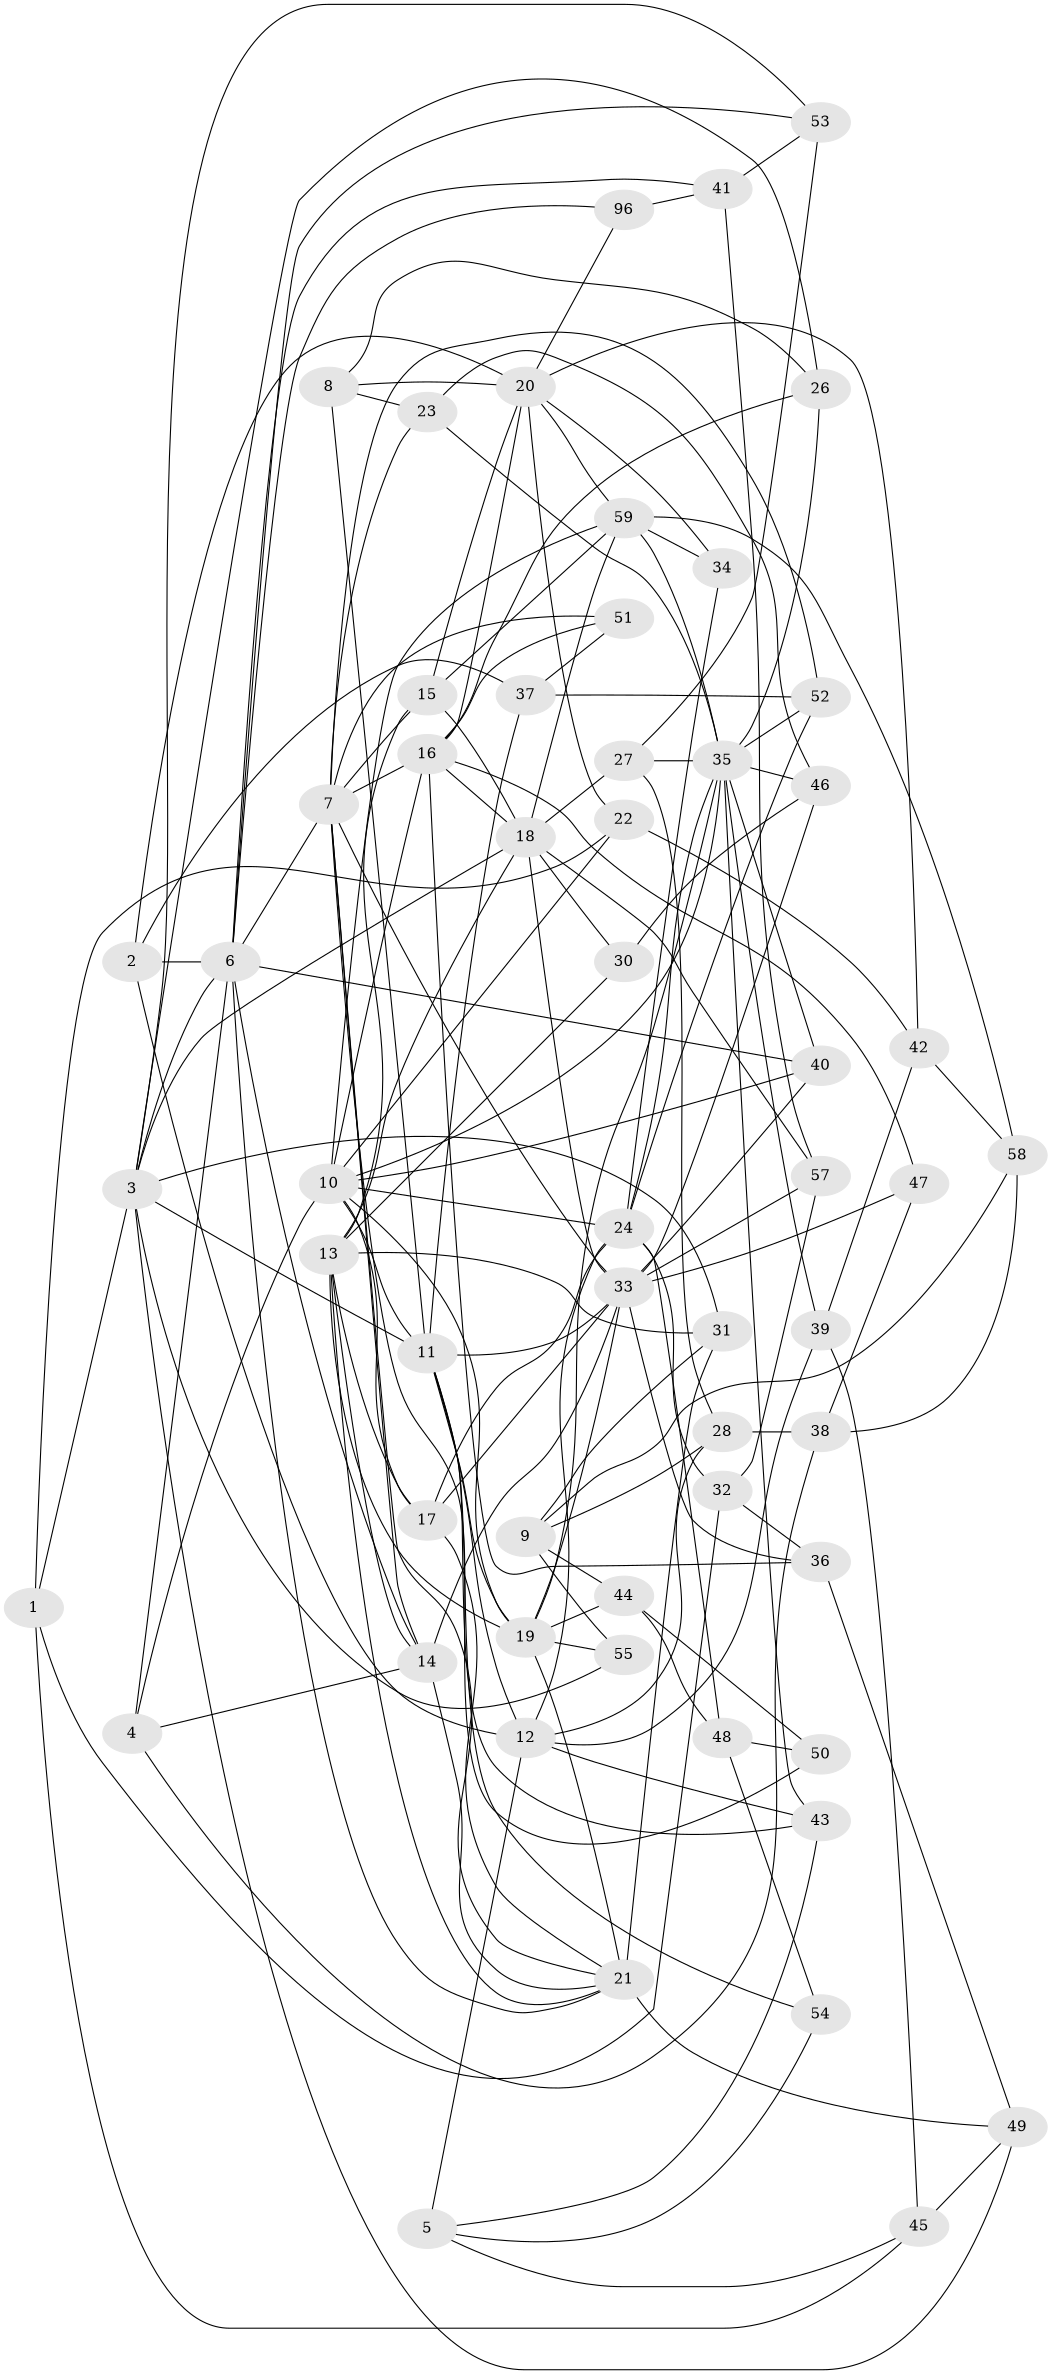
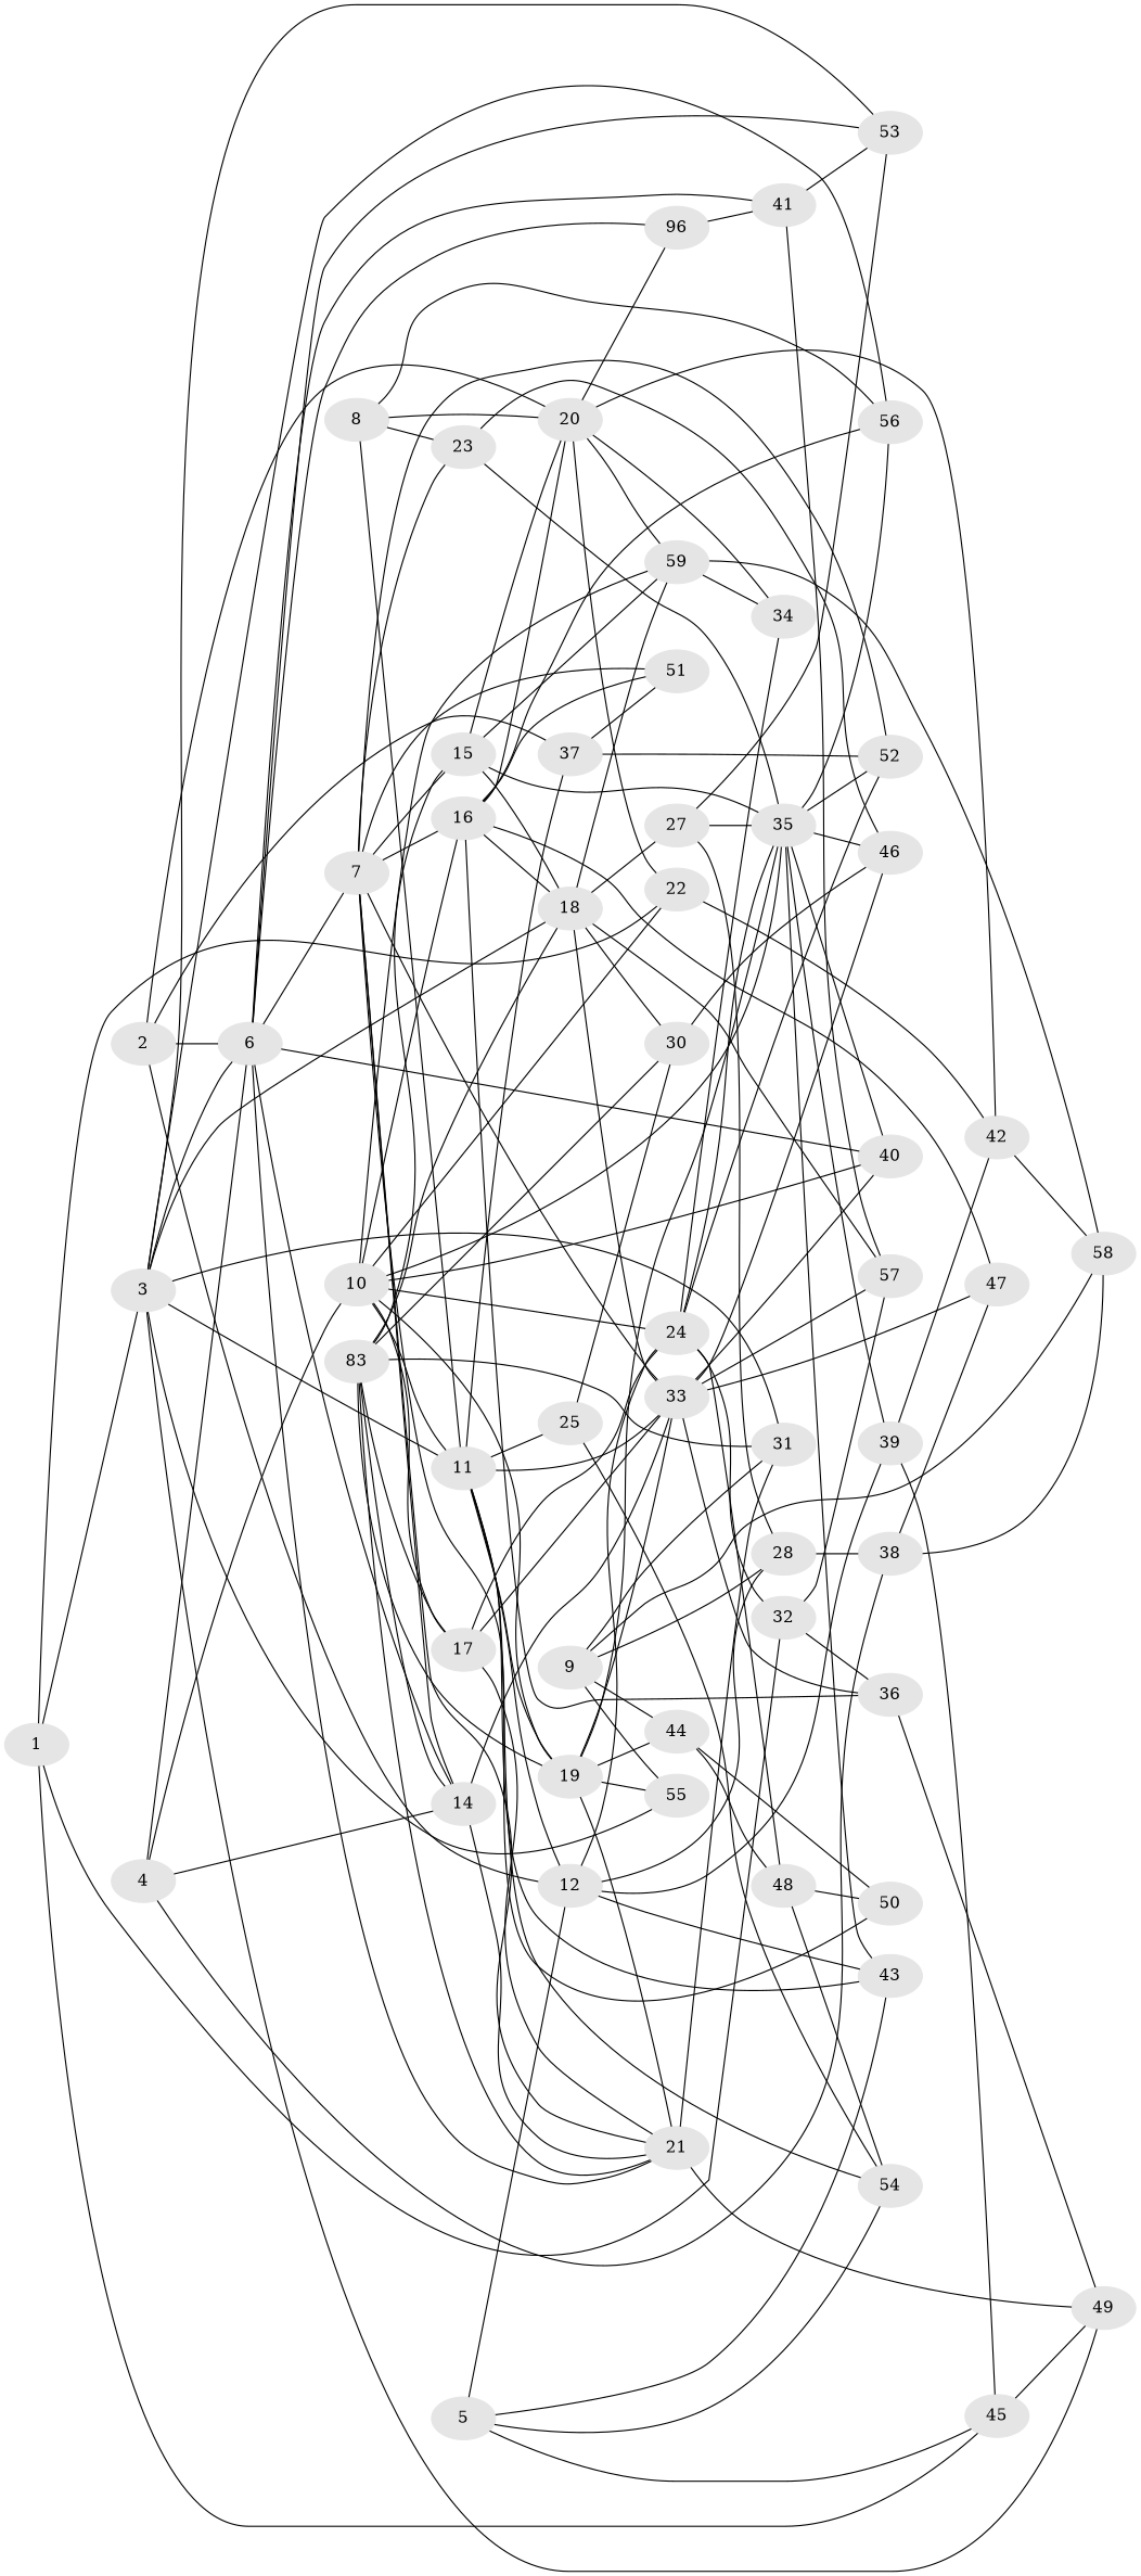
  graph {
    rankdir=LR
    node [color=gray90 style=filled]
    edge [weight=1.0]
    1
    3
    22
    32
    45
    6
    11
    18
    31
    49
    53
    55
-   56 [label=26]
+   56
    42
    36
    57
    2
    12
    20
    37
    14
    7
    21
    n24 [label=96]
    40
    41
    43
    28
    24
    39
    n31 [label=59]
    34
    51
    52
    54
    33
    19
+   25
    30
    27
    4
    10
    38
    16
    17
    35
    58
    47
    5
    15
    23
    50
    46
    8
    9
    44
    48
-   13
+   13 [label=83]
    1 -- 3
    1 -- 22
    1 -- 32
    1 -- 45
    3 -- 6
    3 -- 11 [weight=2.0]
    3 -- 18
    3 -- 31
    3 -- 49
    3 -- 53
    3 -- 55
    3 -- 56
    22 -- 42
    32 -- 36
    32 -- 57
    45 -- 49
    6 -- 53
    6 -- 14
    6 -- 7
    6 -- 21
    6 -- n24
    6 -- 40
    6 -- 41
    11 -- 12
    11 -- 37
    11 -- 43
    11 -- 54
    11 -- 33
    11 -- 19
+   11 -- 25 [weight=2.0]
    18 -- 57
    18 -- n31
    18 -- 33
    18 -- 30
    18 -- 27
    42 -- 58
    36 -- 49
    2 -- 6
    2 -- 12
    2 -- 20
    2 -- 37
    12 -- 43
    12 -- 28
    12 -- 24
    12 -- 39
    20 -- 22
    20 -- 42
    20 -- n24 [weight=2.0]
    20 -- n31
    20 -- 34
    37 -- 51
    37 -- 52
    14 -- 21
    14 -- 33
    7 -- 14
    7 -- 21
    7 -- 51
    7 -- 52
    7 -- 33 [weight=2.0]
    7 -- 16
    7 -- 15
    7 -- 23
    7 -- 50 [weight=2.0]
    21 -- 31
    21 -- 49
    n24 -- 41
    41 -- 53
    41 -- 57
    28 -- 38
    24 -- 32
    24 -- 34
    24 -- 52
    24 -- 35
    24 -- 48
    39 -- 45
    39 -- 42
    n31 -- 34
-   n31 -- 35
+   15 -- 35
    n31 -- 58
    33 -- 36
    33 -- 57
    33 -- 40
    33 -- 47
    33 -- 46
    19 -- 55
    19 -- 21
    19 -- 33
    19 -- 35
    19 -- 44
+   25 -- 54
+   25 -- 30
    30 -- 46
    27 -- 53
    27 -- 28
    27 -- 35
    4 -- 6
    4 -- 14
    4 -- 10
    4 -- 38
    10 -- 22
    10 -- 11
    10 -- 40
    10 -- 24
    10 -- n31 [weight=2.0]
    10 -- 19
    10 -- 16
    10 -- 17 [weight=2.0]
    10 -- 35
    38 -- 58
    38 -- 47
    16 -- 18 [weight=3.0]
    16 -- 56
    16 -- 36
    16 -- 20
    16 -- 51 [weight=2.0]
    16 -- 47 [weight=2.0]
    17 -- 21
    17 -- 24
    17 -- 33
    35 -- 56
    35 -- 40
    35 -- 43
    35 -- 39
    35 -- 52
    35 -- 46
    5 -- 45
    5 -- 12
    5 -- 43
    5 -- 54
    15 -- 18
    15 -- 20 [weight=3.0]
    15 -- n31
    23 -- 35
    23 -- 46
    8 -- 11
    8 -- 56
    8 -- 20
    8 -- 23
    9 -- 31
    9 -- 55
    9 -- 28
    9 -- 58
    9 -- 44
    44 -- 50
    44 -- 48
    48 -- 54
    48 -- 50
    13 -- 18 [weight=2.0]
    13 -- 31
    13 -- 14
    13 -- 21
    13 -- 19
    13 -- 30
    13 -- 17
    13 -- 15 [weight=2.0]
  }
